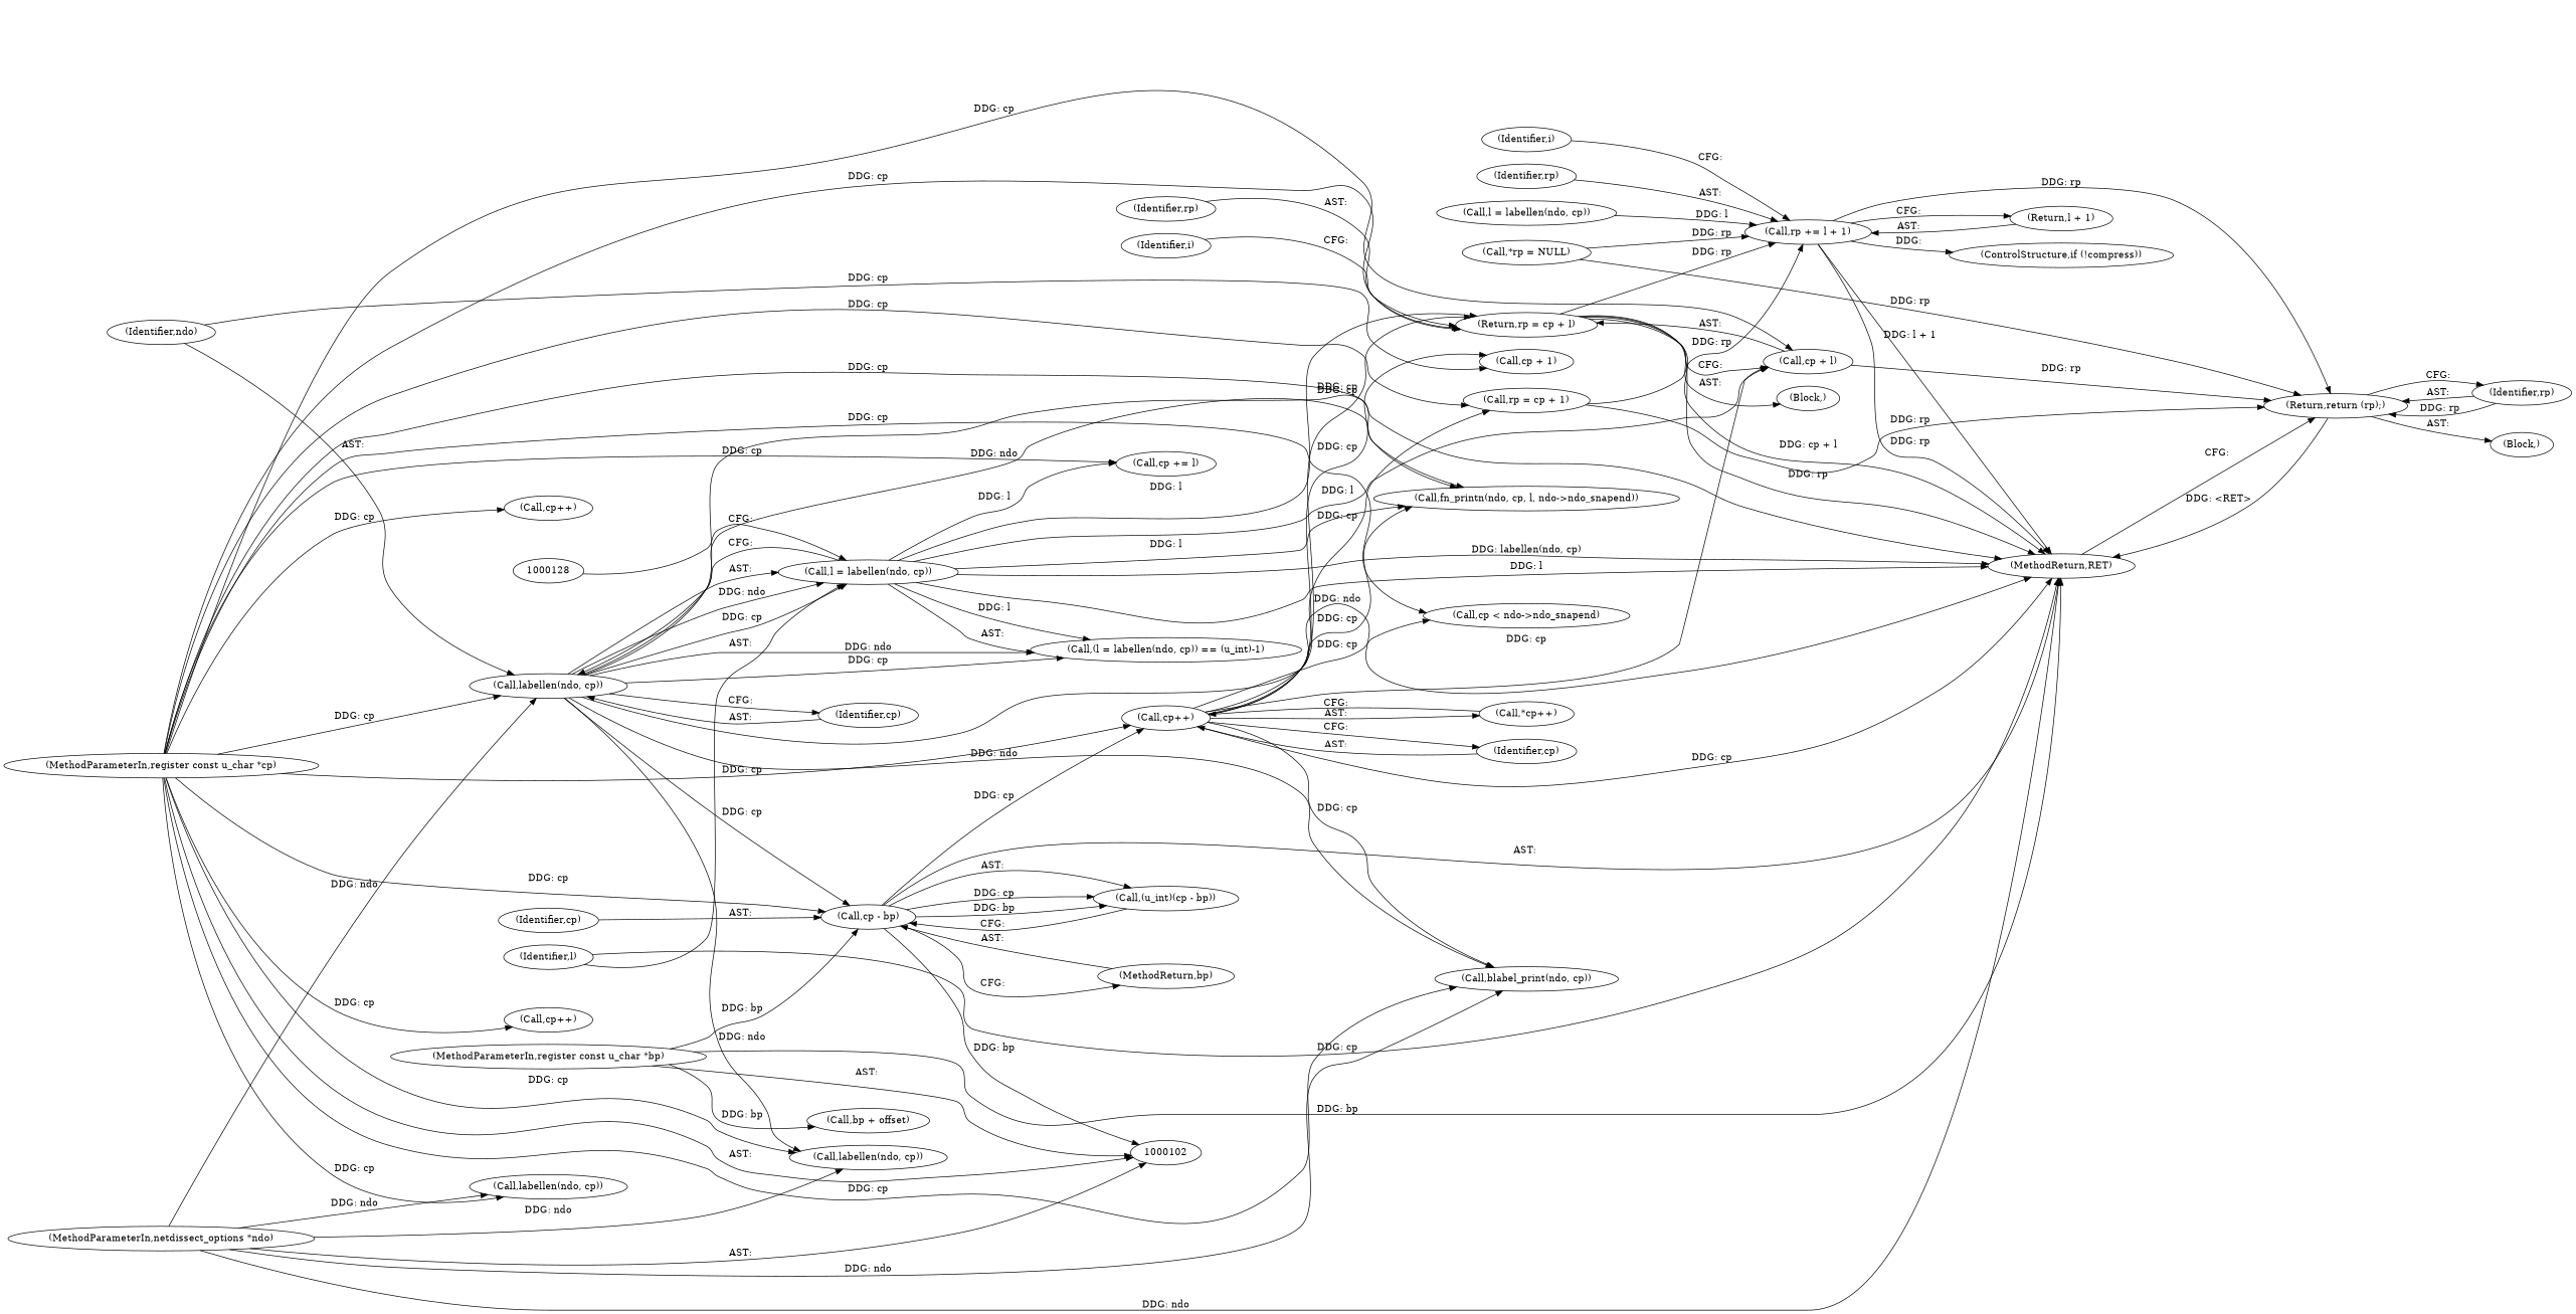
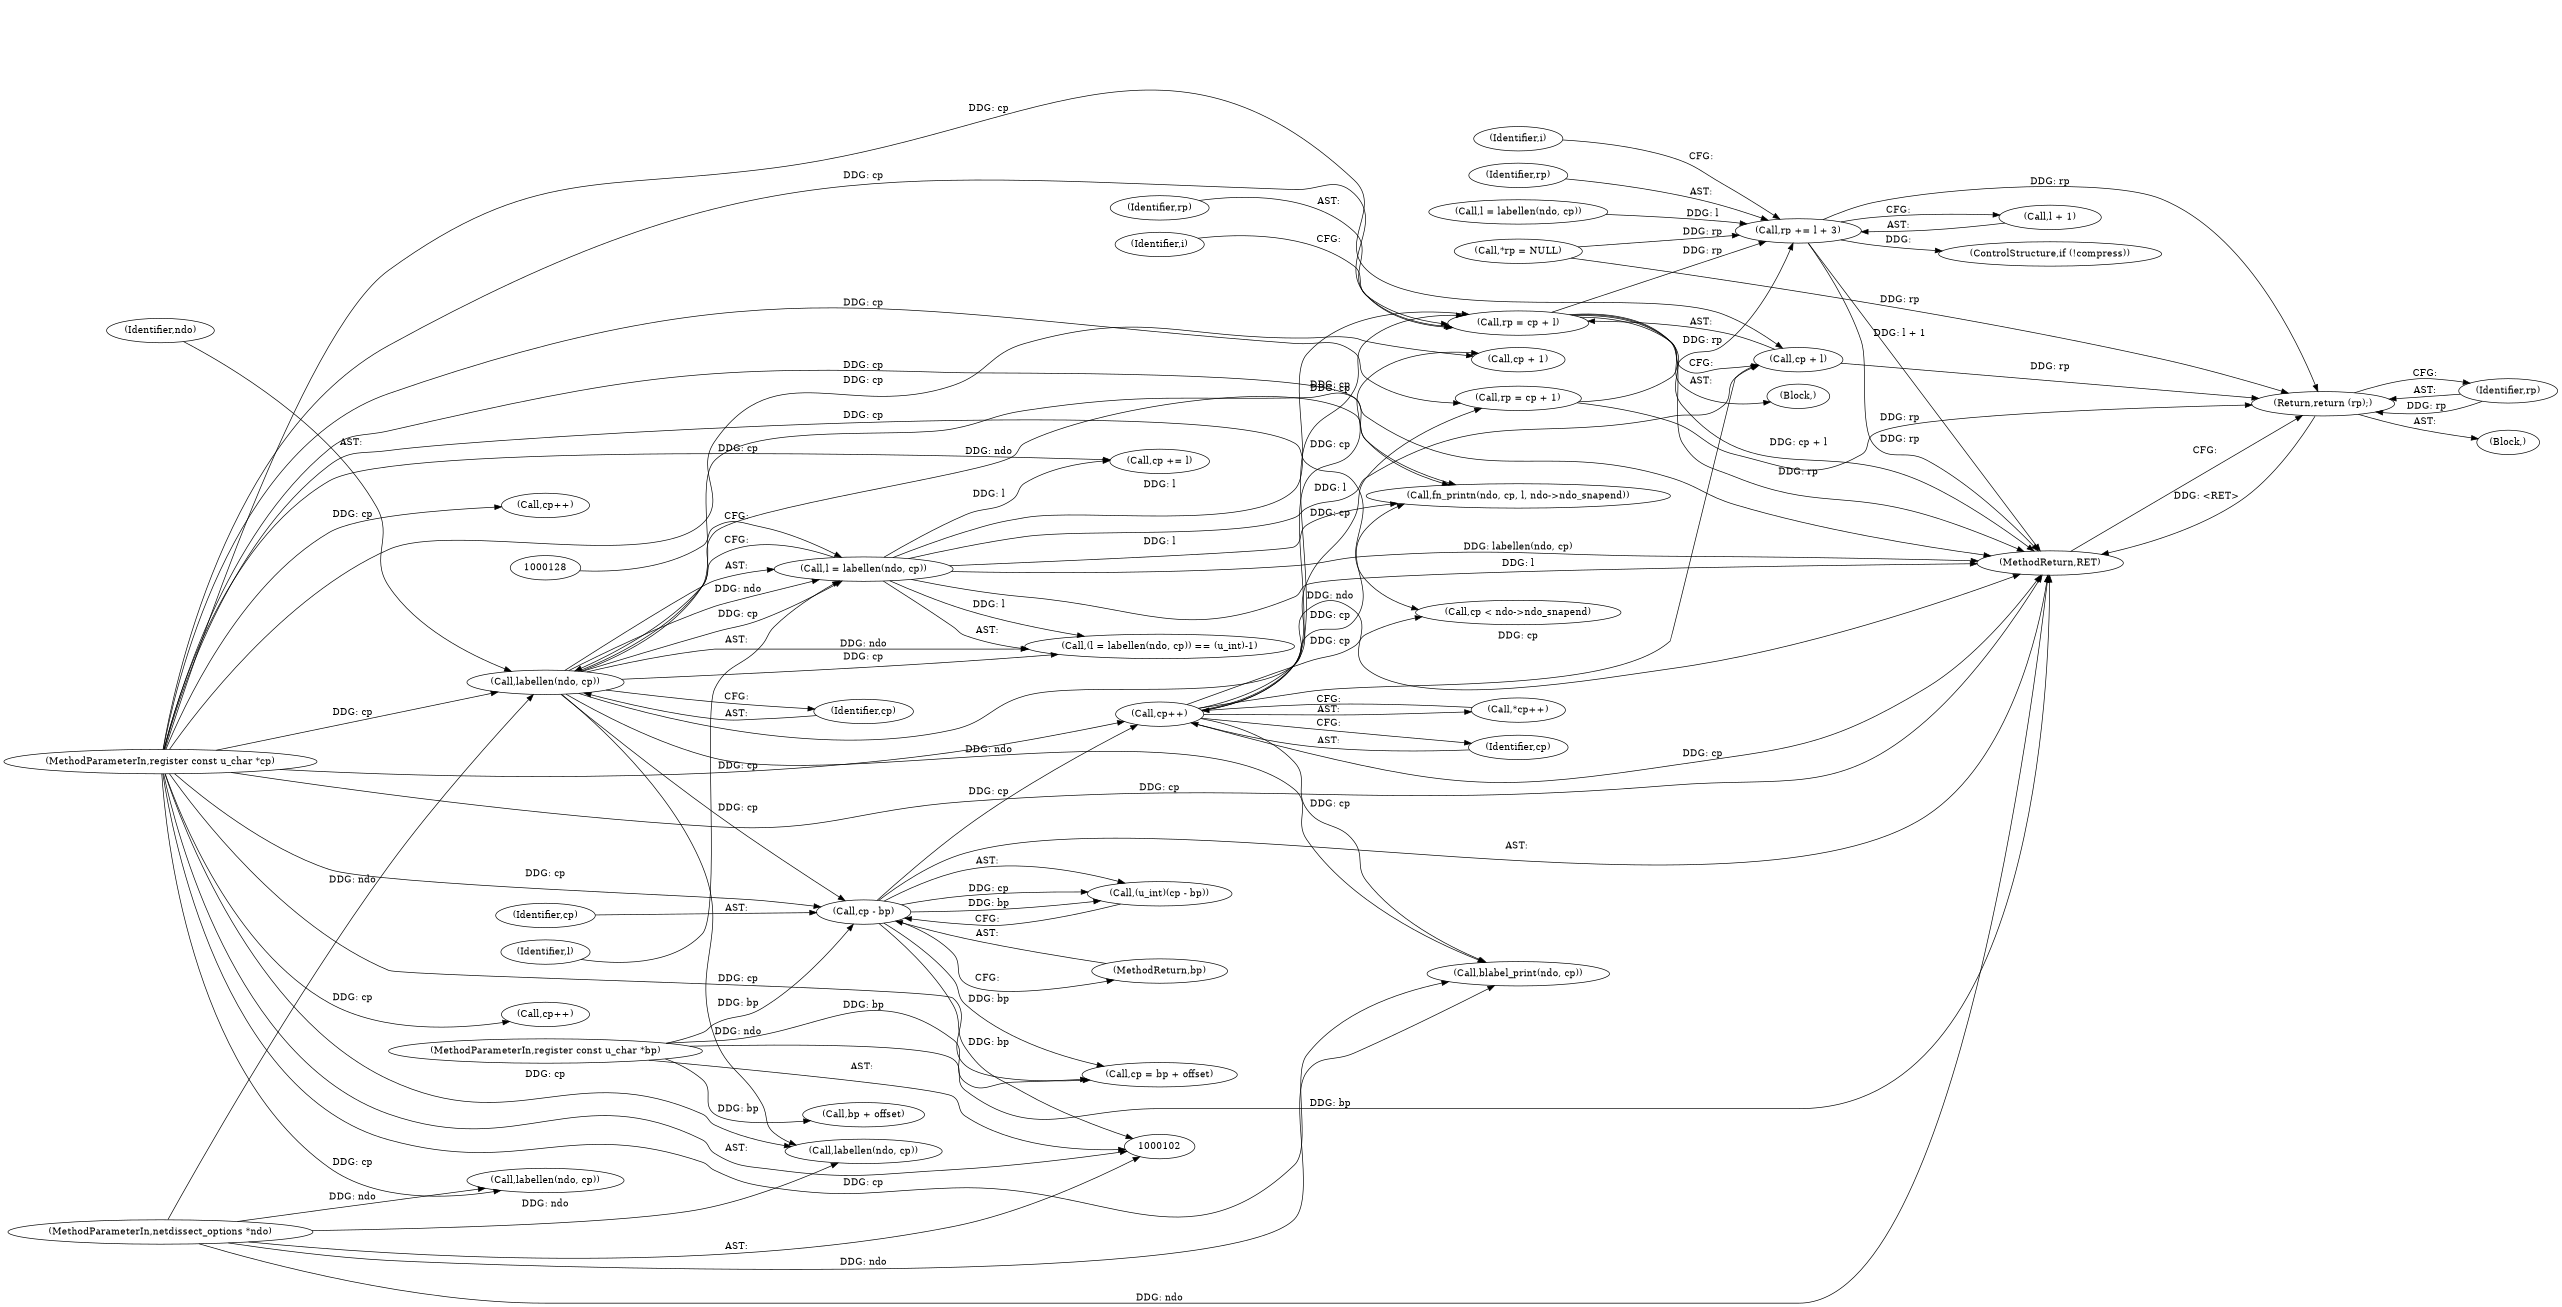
  digraph {
    rankdir=LR
-   n1 [label="(Return,rp = cp + l)"]
-   n2 [label="(Call,rp += l + 1)"]
+   n1 [label="(Call,rp = cp + l)"]
+   n2 [label="(Call,rp += l + 3)"]
    n3 [label="(Call,cp + l)"]
    n4 [label="(MethodReturn,RET)"]
    n5 [label="(Block,)"]
    n6 [label="(Return,return (rp);)"]
    n7 [label="(ControlStructure,if (!compress))"]
-   n8 [label="(Return,l + 1)"]
+   n8 [label="(Call,l + 1)"]
    n9 [label="(Identifier,rp)"]
    n10 [label="(Block,)"]
    n11 [label="(Call,cp++)"]
    n12 [label="(Call,rp = cp + 1)"]
    n13 [label="(Identifier,cp)"]
    n14 [label="(Call,*cp++)"]
    n15 [label="(Call,cp + 1)"]
    n16 [label="(Call,fn_printn(ndo, cp, l, ndo->ndo_snapend))"]
    n17 [label="(Call,blabel_print(ndo, cp))"]
    n18 [label="(Call,cp < ndo->ndo_snapend)"]
    n19 [label="(Call,cp - bp)"]
    n20 [label="(MethodReturn,bp)"]
+   n21 [label="(Call,cp = bp + offset)"]
    n22 [label="(Call,(u_int)(cp - bp))"]
    1000102
    n24 [label="(Call,bp + offset)"]
    n25 [label="(Call,labellen(ndo, cp))"]
    n26 [label="(Call,l = labellen(ndo, cp))"]
    n27 [label="(Call,labellen(ndo, cp))"]
    n28 [label="(Identifier,cp)"]
    n29 [label="(Call,(l = labellen(ndo, cp)) == (u_int)-1)"]
    n30 [label="(Call,cp += l)"]
    n31 [label="(MethodParameterIn,netdissect_options *ndo)"]
    n32 [label="(Call,labellen(ndo, cp))"]
    n33 [label="(MethodParameterIn,register const u_char *cp)"]
    n34 [label="(Call,cp++)"]
    n35 [label="(Call,cp++)"]
    n36 [label="(MethodParameterIn,register const u_char *bp)"]
    n37 [label="(Identifier,ndo)"]
    n38 [label="(Identifier,rp)"]
    n39 [label="(Identifier,i)"]
    n40 [label="(Identifier,cp)"]
    n41 [label="(Identifier,l)"]
    n42 [label="(Identifier,rp)"]
    n43 [label="(Call,*rp = NULL)"]
    n44 [label="(Identifier,i)"]
    n45 [label="(Call,l = labellen(ndo, cp))"]
    1000128
    n1 -> n2 [label="DDG: rp"]
    n1 -> n3 [label="CFG: "]
    n1 -> n4 [label="DDG: cp + l"]
    n1 -> n4 [label="DDG: rp"]
    n1 -> n5 [label="AST: "]
    n2 -> n4 [label="DDG: l + 1"]
    n2 -> n4 [label="DDG: rp"]
    n2 -> n6 [label="DDG: rp"]
    n2 -> n7 [label="DDG: "]
    n2 -> n8 [label="CFG: "]
    n3 -> n1 [label="AST: "]
    n3 -> n6 [label="DDG: rp"]
    n4 -> n6 [label="CFG: "]
    n6 -> n4 [label="DDG: <RET>"]
    n6 -> n9 [label="CFG: "]
    n6 -> n10 [label="AST: "]
    n8 -> n2 [label="AST: "]
    n9 -> n6 [label="AST: "]
    n9 -> n6 [label="DDG: rp"]
    n11 -> n1 [label="DDG: cp"]
    n11 -> n3 [label="DDG: cp"]
    n11 -> n4 [label="DDG: cp"]
    n11 -> n12 [label="DDG: cp"]
    n11 -> n13 [label="CFG: "]
    n11 -> n14 [label="AST: "]
    n11 -> n15 [label="DDG: cp"]
    n11 -> n16 [label="DDG: cp"]
    n11 -> n17 [label="DDG: cp"]
    n11 -> n18 [label="DDG: cp"]
    n12 -> n2 [label="DDG: rp"]
    n12 -> n6 [label="DDG: rp"]
    n13 -> n11 [label="AST: "]
    n14 -> n11 [label="CFG: "]
    n19 -> n4 [label="AST: "]
    n19 -> n11 [label="DDG: cp"]
    n19 -> n20 [label="CFG: "]
+   n19 -> n21 [label="DDG: bp"]
    n19 -> n22 [label="AST: "]
    n19 -> n22 [label="DDG: cp"]
    n19 -> n22 [label="DDG: bp"]
    n19 -> 1000102 [label="DDG: bp"]
    n20 -> n19 [label="AST: "]
    n22 -> n19 [label="CFG: "]
    n25 -> n4 [label="DDG: cp"]
    n25 -> n4 [label="DDG: ndo"]
    n25 -> n16 [label="DDG: ndo"]
    n25 -> n17 [label="DDG: ndo"]
    n25 -> n19 [label="DDG: cp"]
    n25 -> n26 [label="AST: "]
    n25 -> n26 [label="DDG: ndo"]
    n25 -> n26 [label="DDG: cp"]
    n25 -> n27 [label="DDG: ndo"]
    n25 -> n28 [label="CFG: "]
    n25 -> n29 [label="DDG: ndo"]
    n25 -> n29 [label="DDG: cp"]
    n26 -> n1 [label="DDG: l"]
    n26 -> n3 [label="DDG: l"]
    n26 -> n4 [label="DDG: l"]
    n26 -> n4 [label="DDG: labellen(ndo, cp)"]
    n26 -> n16 [label="DDG: l"]
    n26 -> n25 [label="CFG: "]
    n26 -> n29 [label="AST: "]
    n26 -> n29 [label="DDG: l"]
    n26 -> n30 [label="DDG: l"]
    n28 -> n25 [label="AST: "]
    n31 -> n4 [label="DDG: ndo"]
    n31 -> n17 [label="DDG: ndo"]
    n31 -> 1000102 [label="AST: "]
    n31 -> n25 [label="DDG: ndo"]
    n31 -> n27 [label="DDG: ndo"]
    n31 -> n32 [label="DDG: ndo"]
    n33 -> n1 [label="DDG: cp"]
    n33 -> n3 [label="DDG: cp"]
-   n41 -> n4 [label="DDG: cp"]
+   n33 -> n4 [label="DDG: cp"]
    n33 -> n11 [label="DDG: cp"]
    n33 -> n12 [label="DDG: cp"]
-   n37 -> n15 [label="DDG: cp"]
+   n33 -> n15 [label="DDG: cp"]
    n33 -> n16 [label="DDG: cp"]
    n33 -> n17 [label="DDG: cp"]
    n33 -> n18 [label="DDG: cp"]
    n33 -> n19 [label="DDG: cp"]
+   n33 -> n21 [label="DDG: cp"]
    n33 -> 1000102 [label="AST: "]
    n33 -> n25 [label="DDG: cp"]
    n33 -> n27 [label="DDG: cp"]
    n33 -> n30 [label="DDG: cp"]
    n33 -> n32 [label="DDG: cp"]
    n33 -> n34 [label="DDG: cp"]
    n33 -> n35 [label="DDG: cp"]
    n36 -> n4 [label="DDG: bp"]
    n36 -> n19 [label="DDG: bp"]
+   n36 -> n21 [label="DDG: bp"]
    n36 -> 1000102 [label="AST: "]
    n36 -> n24 [label="DDG: bp"]
    n37 -> n25 [label="AST: "]
    n38 -> n1 [label="AST: "]
    n39 -> n2 [label="CFG: "]
    n40 -> n19 [label="AST: "]
    n41 -> n26 [label="AST: "]
    n42 -> n2 [label="AST: "]
    n43 -> n2 [label="DDG: rp"]
    n43 -> n6 [label="DDG: rp"]
    n44 -> n1 [label="CFG: "]
    n45 -> n2 [label="DDG: l"]
    1000128 -> n26 [label="CFG: "]
  }
